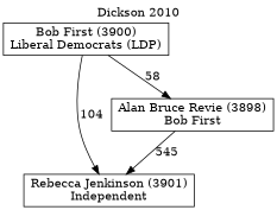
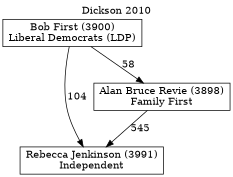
  digraph {
    label="Dickson 2010"
    labelloc=t
    mclimit=10
    node [shape=box]
-   n1 [label="Rebecca Jenkinson (3901)\nIndependent"]
-   n2 [label="Alan Bruce Revie (3898)\nBob First"]
+   n1 [label="Rebecca Jenkinson (3991)\nIndependent"]
+   n2 [label="Alan Bruce Revie (3898)\nFamily First"]
    n3 [label="Bob First (3900)\nLiberal Democrats (LDP)"]
    n2 -> n1 [label=545]
    n3 -> n1 [label=104]
    n3 -> n2 [label=58]
  }
